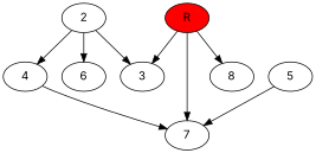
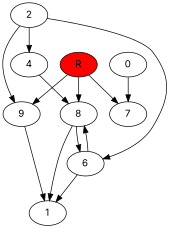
  digraph {
    fontname=Inter
    node [fontname=Inter]
    edge [fontname=Inter]
    2
-   3
+   3 [label=9]
    4
    6
+   1
    7
    8
-   5
+   5 [label=0]
    R [fillcolor="#ff0000" style=filled]
    2 -> 3
    2 -> 4
    2 -> 6
-   4 -> 7
+   3 -> 1
+   4 -> 8
+   6 -> 1
+   6 -> 8
+   8 -> 6
+   8 -> 1
    5 -> 7
    R -> 3
    R -> 7
    R -> 8
  }
